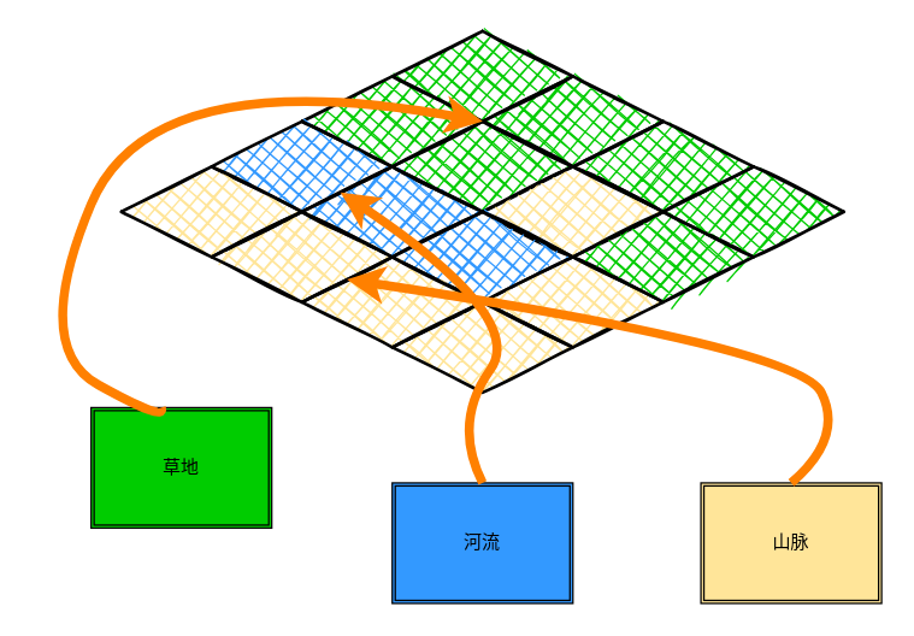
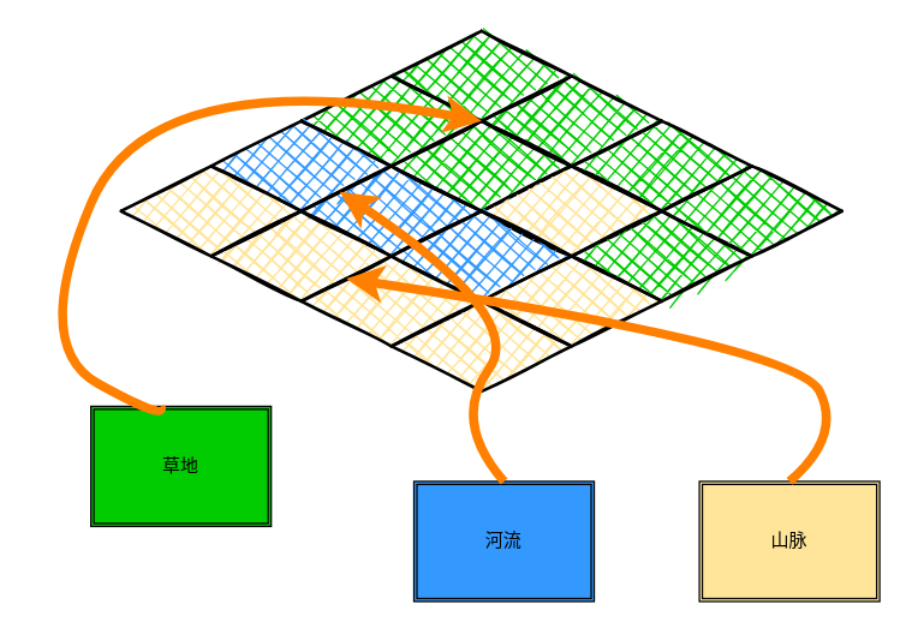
  <mxCell id="0" />
  <mxCell id="1" parent="0" />
  <mxCell id="2" value="草地" style="shape=ext;double=1;rounded=0;whiteSpace=wrap;html=1;fillColor=#00CC00;" vertex="1" parent="1"><mxGeometry x="60" y="270" width="120" height="80" as="geometry" /></mxCell>
- <mxCell id="3" value="河流" style="shape=ext;double=1;rounded=0;whiteSpace=wrap;html=1;fillColor=#3399FF;" vertex="1" parent="1"><mxGeometry x="260" y="320" width="120" height="80" as="geometry" /></mxCell>
+ <mxCell id="3" value="河流" style="shape=ext;double=1;rounded=0;whiteSpace=wrap;html=1;fillColor=#3399FF;" vertex="1" parent="1"><mxGeometry x="275" y="320" width="120" height="80" as="geometry" /></mxCell>
  <mxCell id="4" value="山脉" style="shape=ext;double=1;rounded=0;whiteSpace=wrap;html=1;fillColor=#FFE599;" vertex="1" parent="1"><mxGeometry x="465" y="320" width="120" height="80" as="geometry" /></mxCell>
  <mxCell id="5" value="" style="rhombus;whiteSpace=wrap;html=1;strokeWidth=2;fillWeight=-1;hachureGap=8;fillStyle=cross-hatch;sketch=1;fillColor=#00CC00;" vertex="1" parent="1"><mxGeometry x="200" y="50" width="120" height="60" as="geometry" /></mxCell>
  <mxCell id="6" value="" style="rhombus;whiteSpace=wrap;html=1;strokeWidth=2;fillWeight=-1;hachureGap=8;fillStyle=cross-hatch;sketch=1;fillColor=#00CC00;" vertex="1" parent="1"><mxGeometry x="260" y="80" width="120" height="60" as="geometry" /></mxCell>
  <mxCell id="7" value="" style="rhombus;whiteSpace=wrap;html=1;strokeWidth=2;fillWeight=-1;hachureGap=8;fillStyle=cross-hatch;sketch=1;fillColor=#3399FF;" vertex="1" parent="1"><mxGeometry x="140" y="80" width="120" height="60" as="geometry" /></mxCell>
  <mxCell id="8" value="" style="rhombus;whiteSpace=wrap;html=1;strokeWidth=2;fillWeight=-1;hachureGap=8;fillStyle=cross-hatch;sketch=1;fillColor=#3399FF;" vertex="1" parent="1"><mxGeometry x="200" y="110" width="120" height="60" as="geometry" /></mxCell>
  <mxCell id="9" value="" style="rhombus;whiteSpace=wrap;html=1;strokeWidth=2;fillWeight=-1;hachureGap=8;fillStyle=cross-hatch;sketch=1;fillColor=#FFE599;" vertex="1" parent="1"><mxGeometry x="320" y="110" width="120" height="60" as="geometry" /></mxCell>
  <mxCell id="10" value="" style="rhombus;whiteSpace=wrap;html=1;strokeWidth=2;fillWeight=-1;hachureGap=8;fillStyle=cross-hatch;sketch=1;fillColor=#3399FF;" vertex="1" parent="1"><mxGeometry x="260" y="140" width="120" height="60" as="geometry" /></mxCell>
  <mxCell id="11" value="" style="rhombus;whiteSpace=wrap;html=1;strokeWidth=2;fillWeight=-1;hachureGap=8;fillStyle=cross-hatch;sketch=1;fillColor=#00CC00;" vertex="1" parent="1"><mxGeometry x="260" y="20" width="120" height="60" as="geometry" /></mxCell>
  <mxCell id="12" value="" style="rhombus;whiteSpace=wrap;html=1;strokeWidth=2;fillWeight=-1;hachureGap=8;fillStyle=cross-hatch;sketch=1;fillColor=#00CC00;" vertex="1" parent="1"><mxGeometry x="320" y="50" width="120" height="60" as="geometry" /></mxCell>
  <mxCell id="13" value="" style="rhombus;whiteSpace=wrap;html=1;strokeWidth=2;fillWeight=-1;hachureGap=8;fillStyle=cross-hatch;sketch=1;fillColor=#00CC00;" vertex="1" parent="1"><mxGeometry x="380" y="80" width="120" height="60" as="geometry" /></mxCell>
  <mxCell id="14" value="" style="rhombus;whiteSpace=wrap;html=1;strokeWidth=2;fillWeight=-1;hachureGap=8;fillStyle=cross-hatch;sketch=1;fillColor=#FFE599;" vertex="1" parent="1"><mxGeometry x="80" y="110" width="120" height="60" as="geometry" /></mxCell>
  <mxCell id="15" value="" style="rhombus;whiteSpace=wrap;html=1;strokeWidth=2;fillWeight=-1;hachureGap=8;fillStyle=cross-hatch;sketch=1;fillColor=#FFE599;" vertex="1" parent="1"><mxGeometry x="140" y="140" width="120" height="60" as="geometry" /></mxCell>
  <mxCell id="16" value="" style="rhombus;whiteSpace=wrap;html=1;strokeWidth=2;fillWeight=-1;hachureGap=8;fillStyle=cross-hatch;sketch=1;fillColor=#FFE599;" vertex="1" parent="1"><mxGeometry x="200" y="170" width="120" height="60" as="geometry" /></mxCell>
  <mxCell id="17" value="" style="rhombus;whiteSpace=wrap;html=1;strokeWidth=2;fillWeight=-1;hachureGap=8;fillStyle=cross-hatch;sketch=1;fillColor=#FFE599;" vertex="1" parent="1"><mxGeometry x="260" y="200" width="120" height="60" as="geometry" /></mxCell>
  <mxCell id="18" value="" style="rhombus;whiteSpace=wrap;html=1;strokeWidth=2;fillWeight=-1;hachureGap=8;fillStyle=cross-hatch;sketch=1;fillColor=#FFE599;" vertex="1" parent="1"><mxGeometry x="320" y="170" width="120" height="60" as="geometry" /></mxCell>
  <mxCell id="19" value="" style="rhombus;whiteSpace=wrap;html=1;strokeWidth=2;fillWeight=-1;hachureGap=8;fillStyle=cross-hatch;sketch=1;fillColor=#00CC00;" vertex="1" parent="1"><mxGeometry x="380" y="140" width="120" height="60" as="geometry" /></mxCell>
  <mxCell id="20" value="" style="rhombus;whiteSpace=wrap;html=1;strokeWidth=2;fillWeight=-1;hachureGap=8;fillStyle=cross-hatch;sketch=1;fillColor=#00CC00;" vertex="1" parent="1"><mxGeometry x="440" y="110" width="120" height="60" as="geometry" /></mxCell>
  <mxCell id="21" value="" style="curved=1;endArrow=classic;html=1;strokeColor=#FF8000;strokeWidth=6;entryX=0;entryY=0.5;entryDx=0;entryDy=0;" edge="1" parent="1" source="2" target="12"><mxGeometry width="50" height="50" relative="1" as="geometry"><mxPoint x="60" y="280" as="sourcePoint" /><mxPoint x="30" y="69.333" as="targetPoint" /><Array as="points"><mxPoint x="110" y="280" /><mxPoint x="20" y="230" /><mxPoint x="100" y="40" /></Array></mxGeometry></mxCell>
  <mxCell id="22" value="" style="curved=1;endArrow=classic;html=1;strokeColor=#FF8000;strokeWidth=6;exitX=0.5;exitY=0;exitDx=0;exitDy=0;" edge="1" parent="1" source="3" target="7"><mxGeometry width="50" height="50" relative="1" as="geometry"><mxPoint x="-10" y="220" as="sourcePoint" /><mxPoint x="160" y="70" as="targetPoint" /><Array as="points"><mxPoint x="300" y="280" /><mxPoint x="350" y="210" /></Array></mxGeometry></mxCell>
  <mxCell id="23" value="" style="curved=1;endArrow=classic;html=1;strokeColor=#FF8000;strokeWidth=6;entryX=0;entryY=0;entryDx=0;entryDy=0;exitX=0.5;exitY=0;exitDx=0;exitDy=0;" edge="1" parent="1" source="4" target="16"><mxGeometry width="50" height="50" relative="1" as="geometry"><mxPoint x="610" y="300" as="sourcePoint" /><mxPoint x="660" y="250" as="targetPoint" /><Array as="points"><mxPoint x="560" y="290" /><mxPoint x="530" y="230" /></Array></mxGeometry></mxCell>
